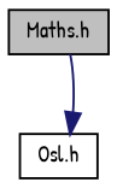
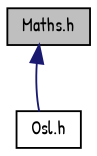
  digraph {
    fontname="Patrick Hand"
    node [color=black fontname="Patrick Hand" fontsize=10 shape=record style=filled]
    n1 [fillcolor=grey75 fontcolor=black height=0.2 label="Maths.h" width=0.4]
    n2 [fillcolor=white height=0.2 label="Osl.h" width=0.4]
-   n2 -> n1 [color=midnightblue dir=back fontname="Patrick Hand" fontsize=10 labelfontname=Helvetica labelfontsize=10 style=solid]
+   n1 -> n2 [color=midnightblue dir=back fontname="Patrick Hand" fontsize=10 labelfontname=Helvetica labelfontsize=10 style=solid]
  }
